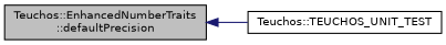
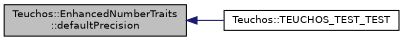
  digraph {
    rankdir=LR
    node [color=black fontname=Helvetica fontsize=10 shape=record style=filled]
    n1 [fillcolor=grey75 fontcolor=black height=0.2 label="Teuchos::EnhancedNumberTraits\l::defaultPrecision" width=0.4]
-   n2 [fillcolor=white height=0.2 label="Teuchos::TEUCHOS_UNIT_TEST" width=0.4]
+   n2 [fillcolor=white height=0.2 label="Teuchos::TEUCHOS_TEST_TEST" width=0.4]
    n1 -> n2 [color=midnightblue dir=back fontname=Helvetica fontsize=10 labelfontname=Helvetica labelfontsize=10 style=solid]
  }
